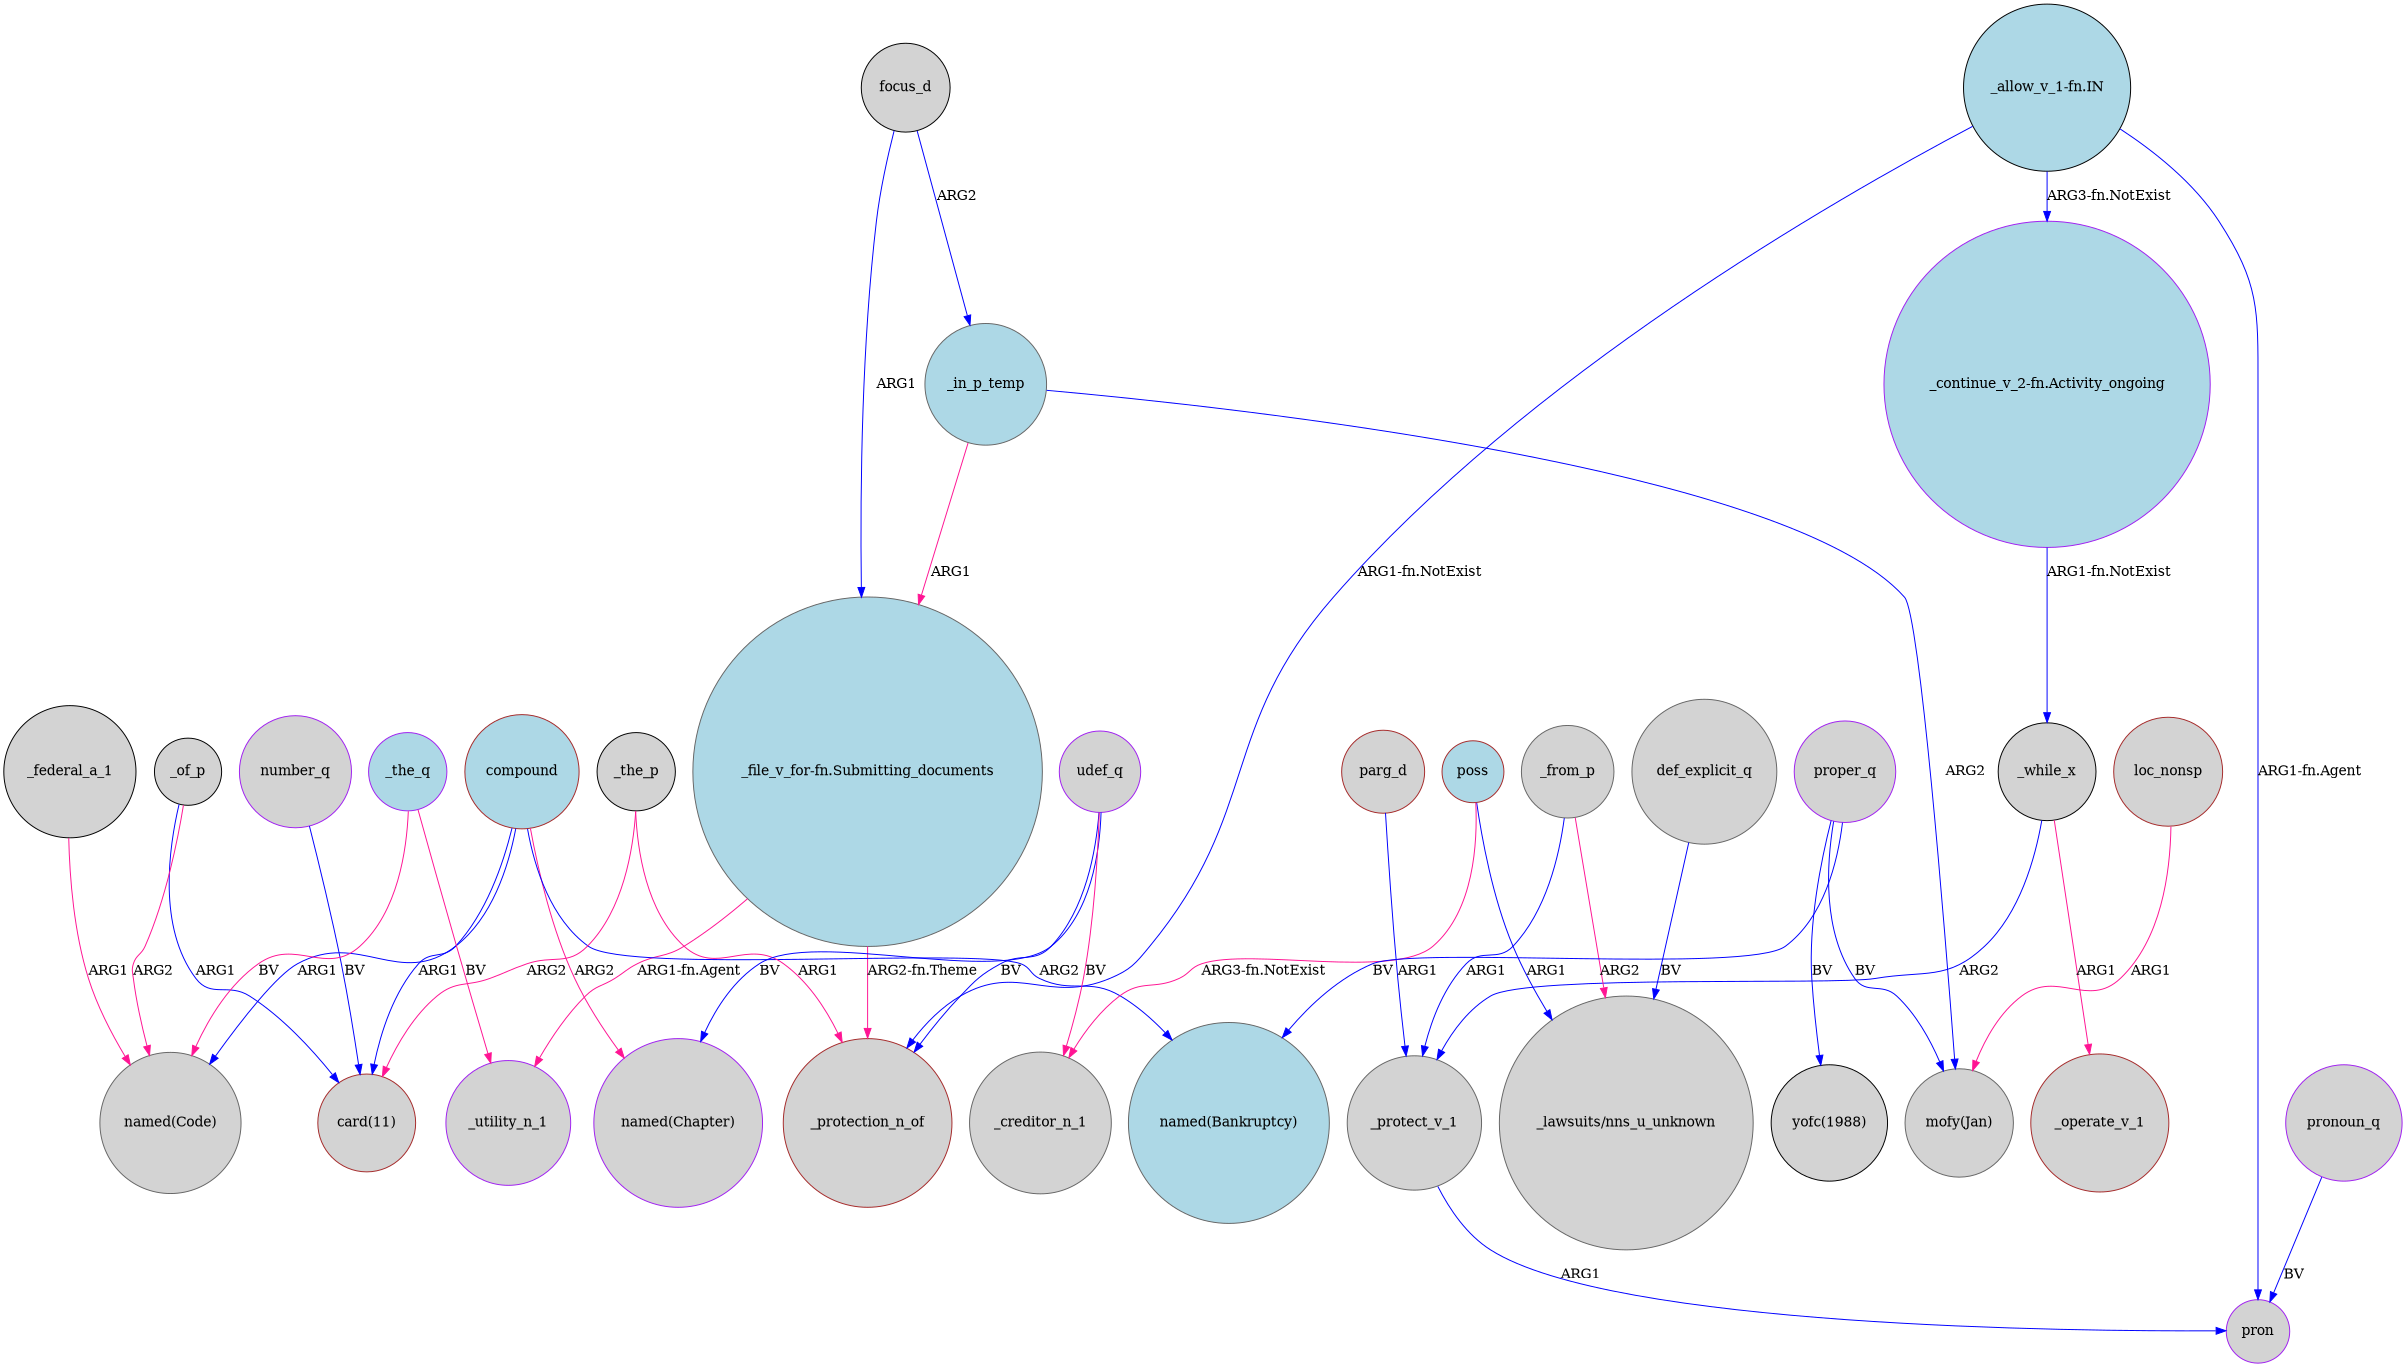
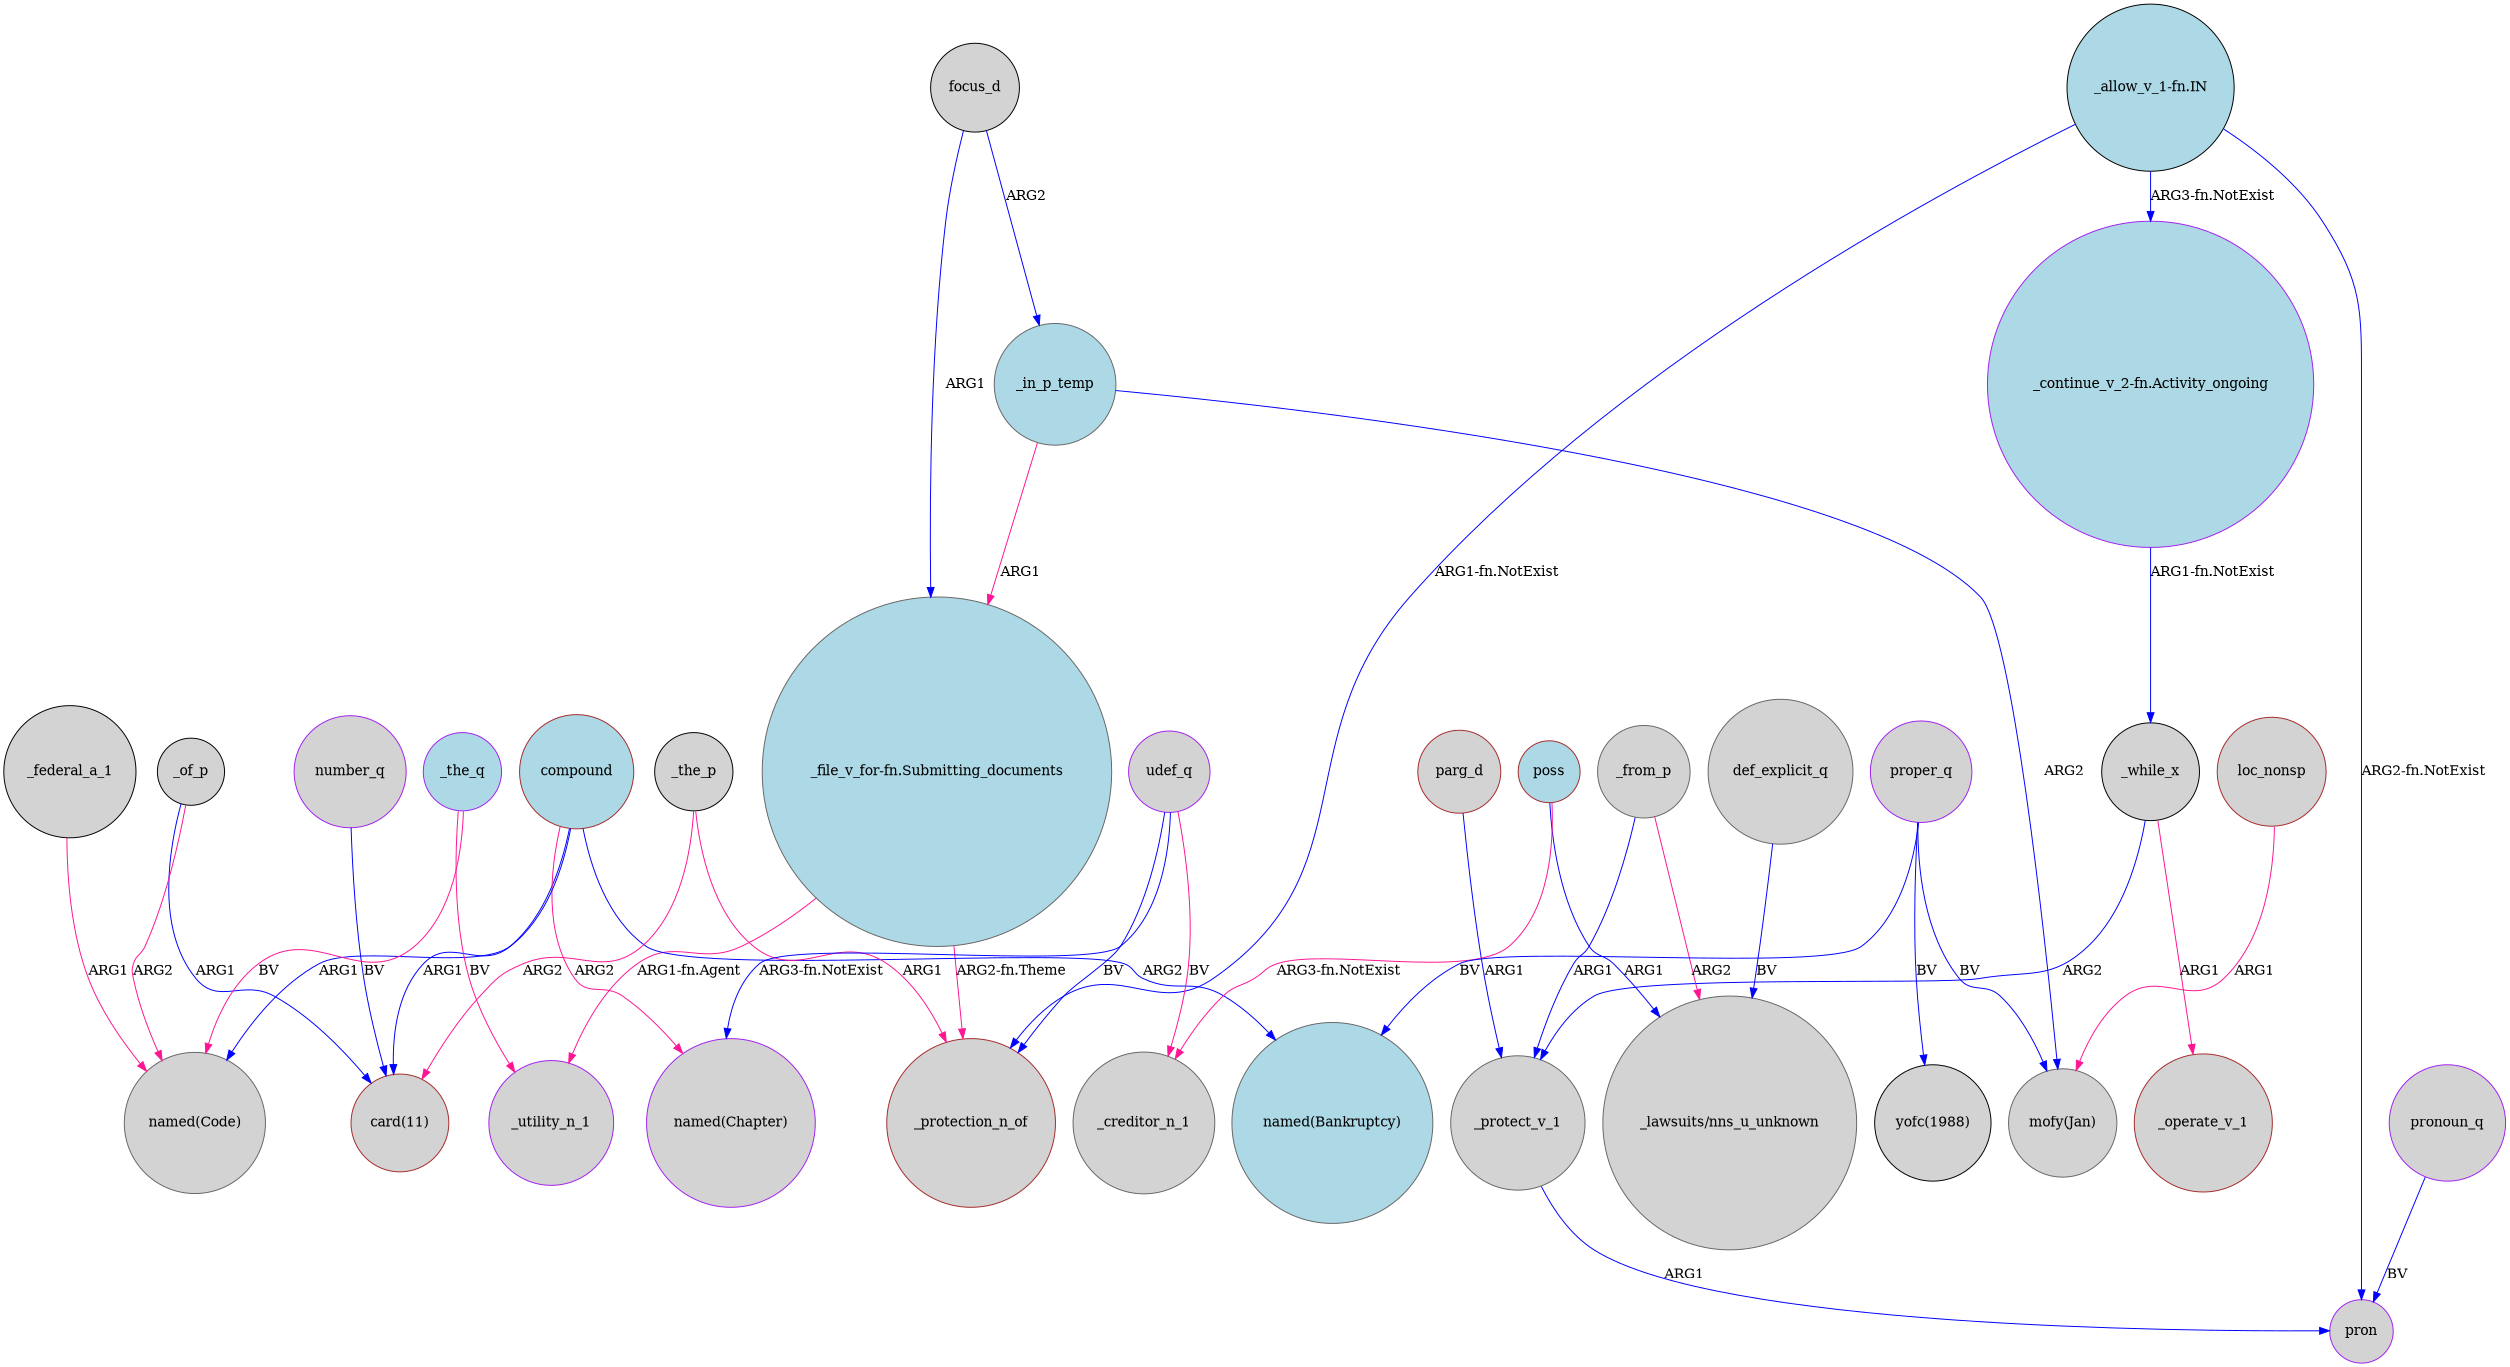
  digraph {
    node [color=gray40 fillcolor=lightgrey shape=circle style=filled]
    edge [color=blue]
    "_continue_v_2-fn.Activity_ongoing" [color=purple fillcolor=lightblue]
    _while_x [color=black]
    _protect_v_1
    _operate_v_1 [color=brown]
    pron [color=purple]
    _from_p
    "_lawsuits/nns_u_unknown"
    "_allow_v_1-fn.IN" [color=black fillcolor=lightblue]
    _protection_n_of [color=brown]
    focus_d [color=black]
    _in_p_temp [fillcolor=lightblue]
    "_file_v_for-fn.Submitting_documents" [fillcolor=lightblue]
    "mofy(Jan)"
    _utility_n_1 [color=purple]
    number_q [color=purple]
    "card(11)" [color=brown]
    parg_d [color=brown]
    compound [color=brown fillcolor=lightblue]
    "named(Chapter)" [color=purple]
    "named(Code)"
    "named(Bankruptcy)" [fillcolor=lightblue]
    _federal_a_1 [color=black]
    poss [color=brown fillcolor=lightblue]
    _creditor_n_1
    proper_q [color=purple]
    "yofc(1988)" [color=black]
    n27 [color=black label=_the_p]
    _of_p [color=black]
    pronoun_q [color=purple]
    udef_q [color=purple]
    _the_q [color=purple fillcolor=lightblue]
    def_explicit_q
    loc_nonsp [color=brown]
    "_continue_v_2-fn.Activity_ongoing" -> _while_x [label="ARG1-fn.NotExist"]
    _while_x -> _protect_v_1 [label=ARG2]
    _while_x -> _operate_v_1 [color=deeppink label=ARG1]
    _protect_v_1 -> pron [label=ARG1]
    _from_p -> _protect_v_1 [label=ARG1]
    _from_p -> "_lawsuits/nns_u_unknown" [color=deeppink label=ARG2]
    "_allow_v_1-fn.IN" -> "_continue_v_2-fn.Activity_ongoing" [label="ARG3-fn.NotExist"]
-   "_allow_v_1-fn.IN" -> pron [label="ARG1-fn.Agent"]
+   "_allow_v_1-fn.IN" -> pron [label="ARG2-fn.NotExist"]
    "_allow_v_1-fn.IN" -> _protection_n_of [label="ARG1-fn.NotExist"]
    focus_d -> _in_p_temp [label=ARG2]
    focus_d -> "_file_v_for-fn.Submitting_documents" [label=ARG1]
    _in_p_temp -> "_file_v_for-fn.Submitting_documents" [color=deeppink label=ARG1]
    _in_p_temp -> "mofy(Jan)" [label=ARG2]
    "_file_v_for-fn.Submitting_documents" -> _protection_n_of [color=deeppink label="ARG2-fn.Theme"]
    "_file_v_for-fn.Submitting_documents" -> _utility_n_1 [color=deeppink label="ARG1-fn.Agent"]
    number_q -> "card(11)" [label=BV]
    parg_d -> _protect_v_1 [label=ARG1]
    compound -> "card(11)" [label=ARG1]
    compound -> "named(Chapter)" [color=deeppink label=ARG2]
    compound -> "named(Code)" [label=ARG1]
    compound -> "named(Bankruptcy)" [label=ARG2]
    _federal_a_1 -> "named(Code)" [color=deeppink label=ARG1]
    poss -> "_lawsuits/nns_u_unknown" [label=ARG1]
    poss -> _creditor_n_1 [color=deeppink label="ARG3-fn.NotExist"]
    proper_q -> "mofy(Jan)" [label=BV]
    proper_q -> "named(Bankruptcy)" [label=BV]
    proper_q -> "yofc(1988)" [label=BV]
    n27 -> _protection_n_of [color=deeppink label=ARG1]
    n27 -> "card(11)" [color=deeppink label=ARG2]
    _of_p -> "card(11)" [label=ARG1]
    _of_p -> "named(Code)" [color=deeppink label=ARG2]
    pronoun_q -> pron [label=BV]
    udef_q -> _protection_n_of [label=BV]
-   udef_q -> "named(Chapter)" [label=BV]
+   udef_q -> "named(Chapter)" [label="ARG3-fn.NotExist"]
    udef_q -> _creditor_n_1 [color=deeppink label=BV]
    _the_q -> _utility_n_1 [color=deeppink label=BV]
    _the_q -> "named(Code)" [color=deeppink label=BV]
    def_explicit_q -> "_lawsuits/nns_u_unknown" [label=BV]
    loc_nonsp -> "mofy(Jan)" [color=deeppink label=ARG1]
  }
